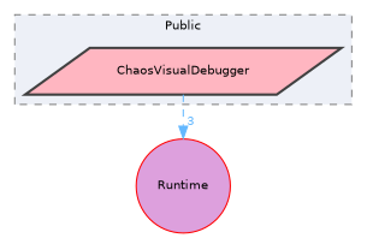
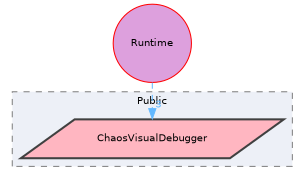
  digraph {
    compound=true
    node [fontname=Helvetica fontsize=10]
    n1 [color=grey25 fillcolor=lightpink height=0.2 label=ChaosVisualDebugger shape=parallelogram style="filled,bold" width=0.4]
    n2 [color=red fillcolor=plum height=0.2 label=Runtime shape=circle style=filled width=0.4]
    subgraph cluster_1 {
      bgcolor="#edf0f7"
      fontname=Helvetica
      fontsize=10
      label=Public
      pencolor=grey50
      style="filled,dashed"
      n1
    }
-   n1 -> n2 [color=steelblue1 fontcolor=steelblue1 fontname=Helvetica fontsize=10 headlabel=3 labeldistance=1.5 labelfontname=Helvetica labelfontsize=10 style=dashed]
+   n2 -> n1 [color=steelblue1 fontcolor=steelblue1 fontname=Helvetica fontsize=10 headlabel=3 labeldistance=1.5 labelfontname=Helvetica labelfontsize=10 style=dashed]
  }
